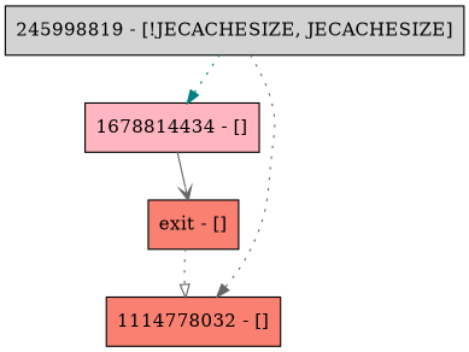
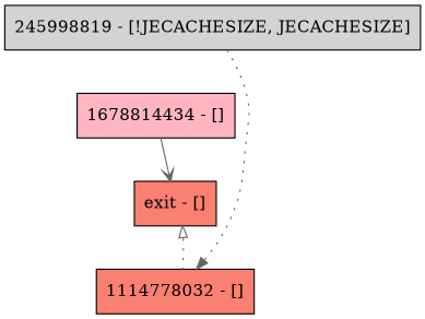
  digraph {
    node [fillcolor=salmon shape=record style=filled]
    edge [arrowhead=normal color=gray40 style=dotted]
    n1 [fillcolor=lightgrey label="245998819 - [!JECACHESIZE, JECACHESIZE]"]
    n2 [fillcolor=lightpink label="1678814434 - []"]
    n3 [label="1114778032 - []"]
    n4 [label="exit - []"]
-   n1 -> n2 [color=teal]
    n1 -> n3
    n2 -> n4 [arrowhead=vee style=solid]
-   n4 -> n3 [arrowhead=onormal]
+   n3 -> n4 [arrowhead=onormal]
  }
